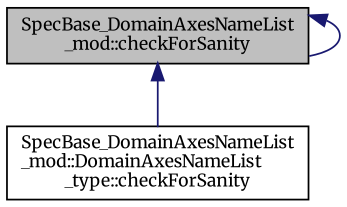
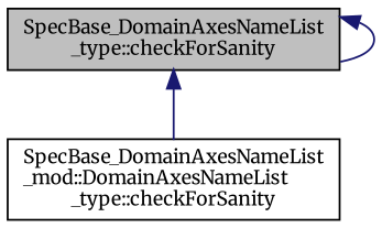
  digraph {
    rankdir=TB
    fontname=Merriweather
    node [color=black fontname=Merriweather fontsize=10 shape=record style=filled]
    edge [color=midnightblue dir=back fontname=Merriweather fontsize=10 labelfontname=Helvetica labelfontsize=10 style=solid]
-   n1 [fillcolor=grey75 fontcolor=black height=0.2 label="SpecBase_DomainAxesNameList\l_mod::checkForSanity" width=0.4]
+   n1 [fillcolor=grey75 fontcolor=black height=0.2 label="SpecBase_DomainAxesNameList\l_type::checkForSanity" width=0.4]
    n2 [fillcolor=white height=0.2 label="SpecBase_DomainAxesNameList\l_mod::DomainAxesNameList\l_type::checkForSanity" width=0.4]
    n1 -> n1
    n1 -> n2
  }
